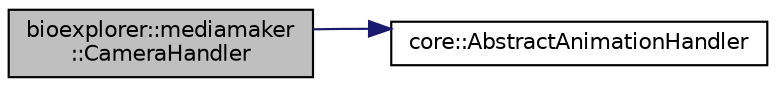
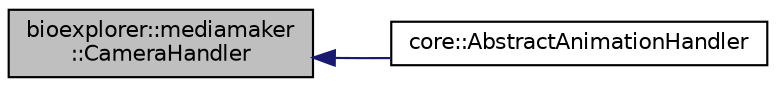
  digraph {
    rankdir=LR
    node [color=black fontname=Helvetica fontsize=10 shape=record style=filled]
    n1 [fillcolor=grey75 fontcolor=black height=0.2 label="bioexplorer::mediamaker\l::CameraHandler" width=0.4]
    n2 [fillcolor=white height=0.2 label="core::AbstractAnimationHandler" width=0.4]
-   n2 -> n1 [color=midnightblue dir=back fontname=Helvetica fontsize=10 labelfontname=Helvetica labelfontsize=10 style=solid]
+   n1 -> n2 [color=midnightblue dir=back fontname=Helvetica fontsize=10 labelfontname=Helvetica labelfontsize=10 style=solid]
  }
